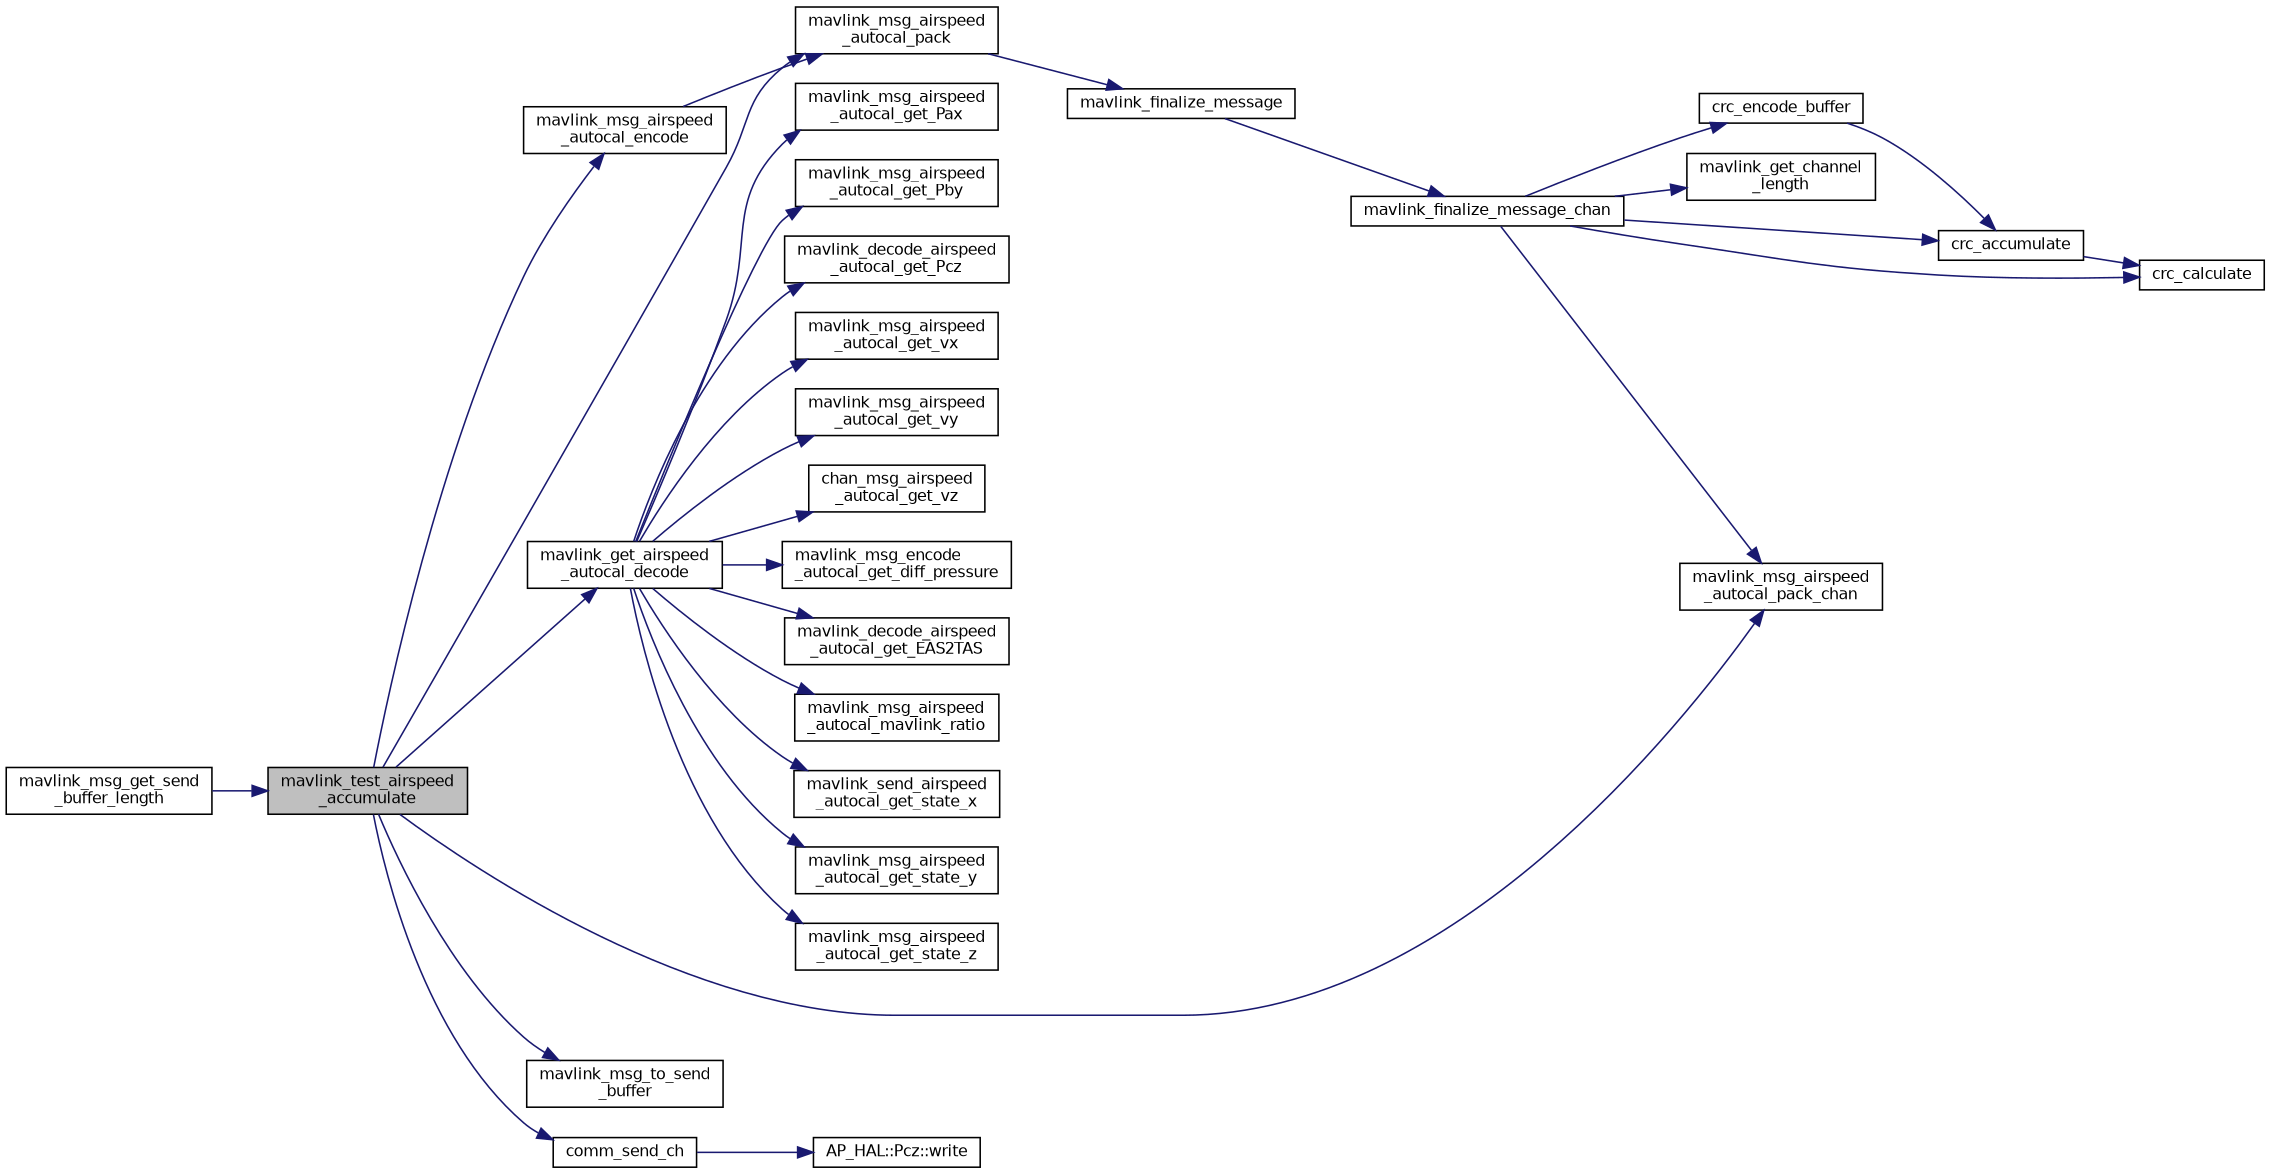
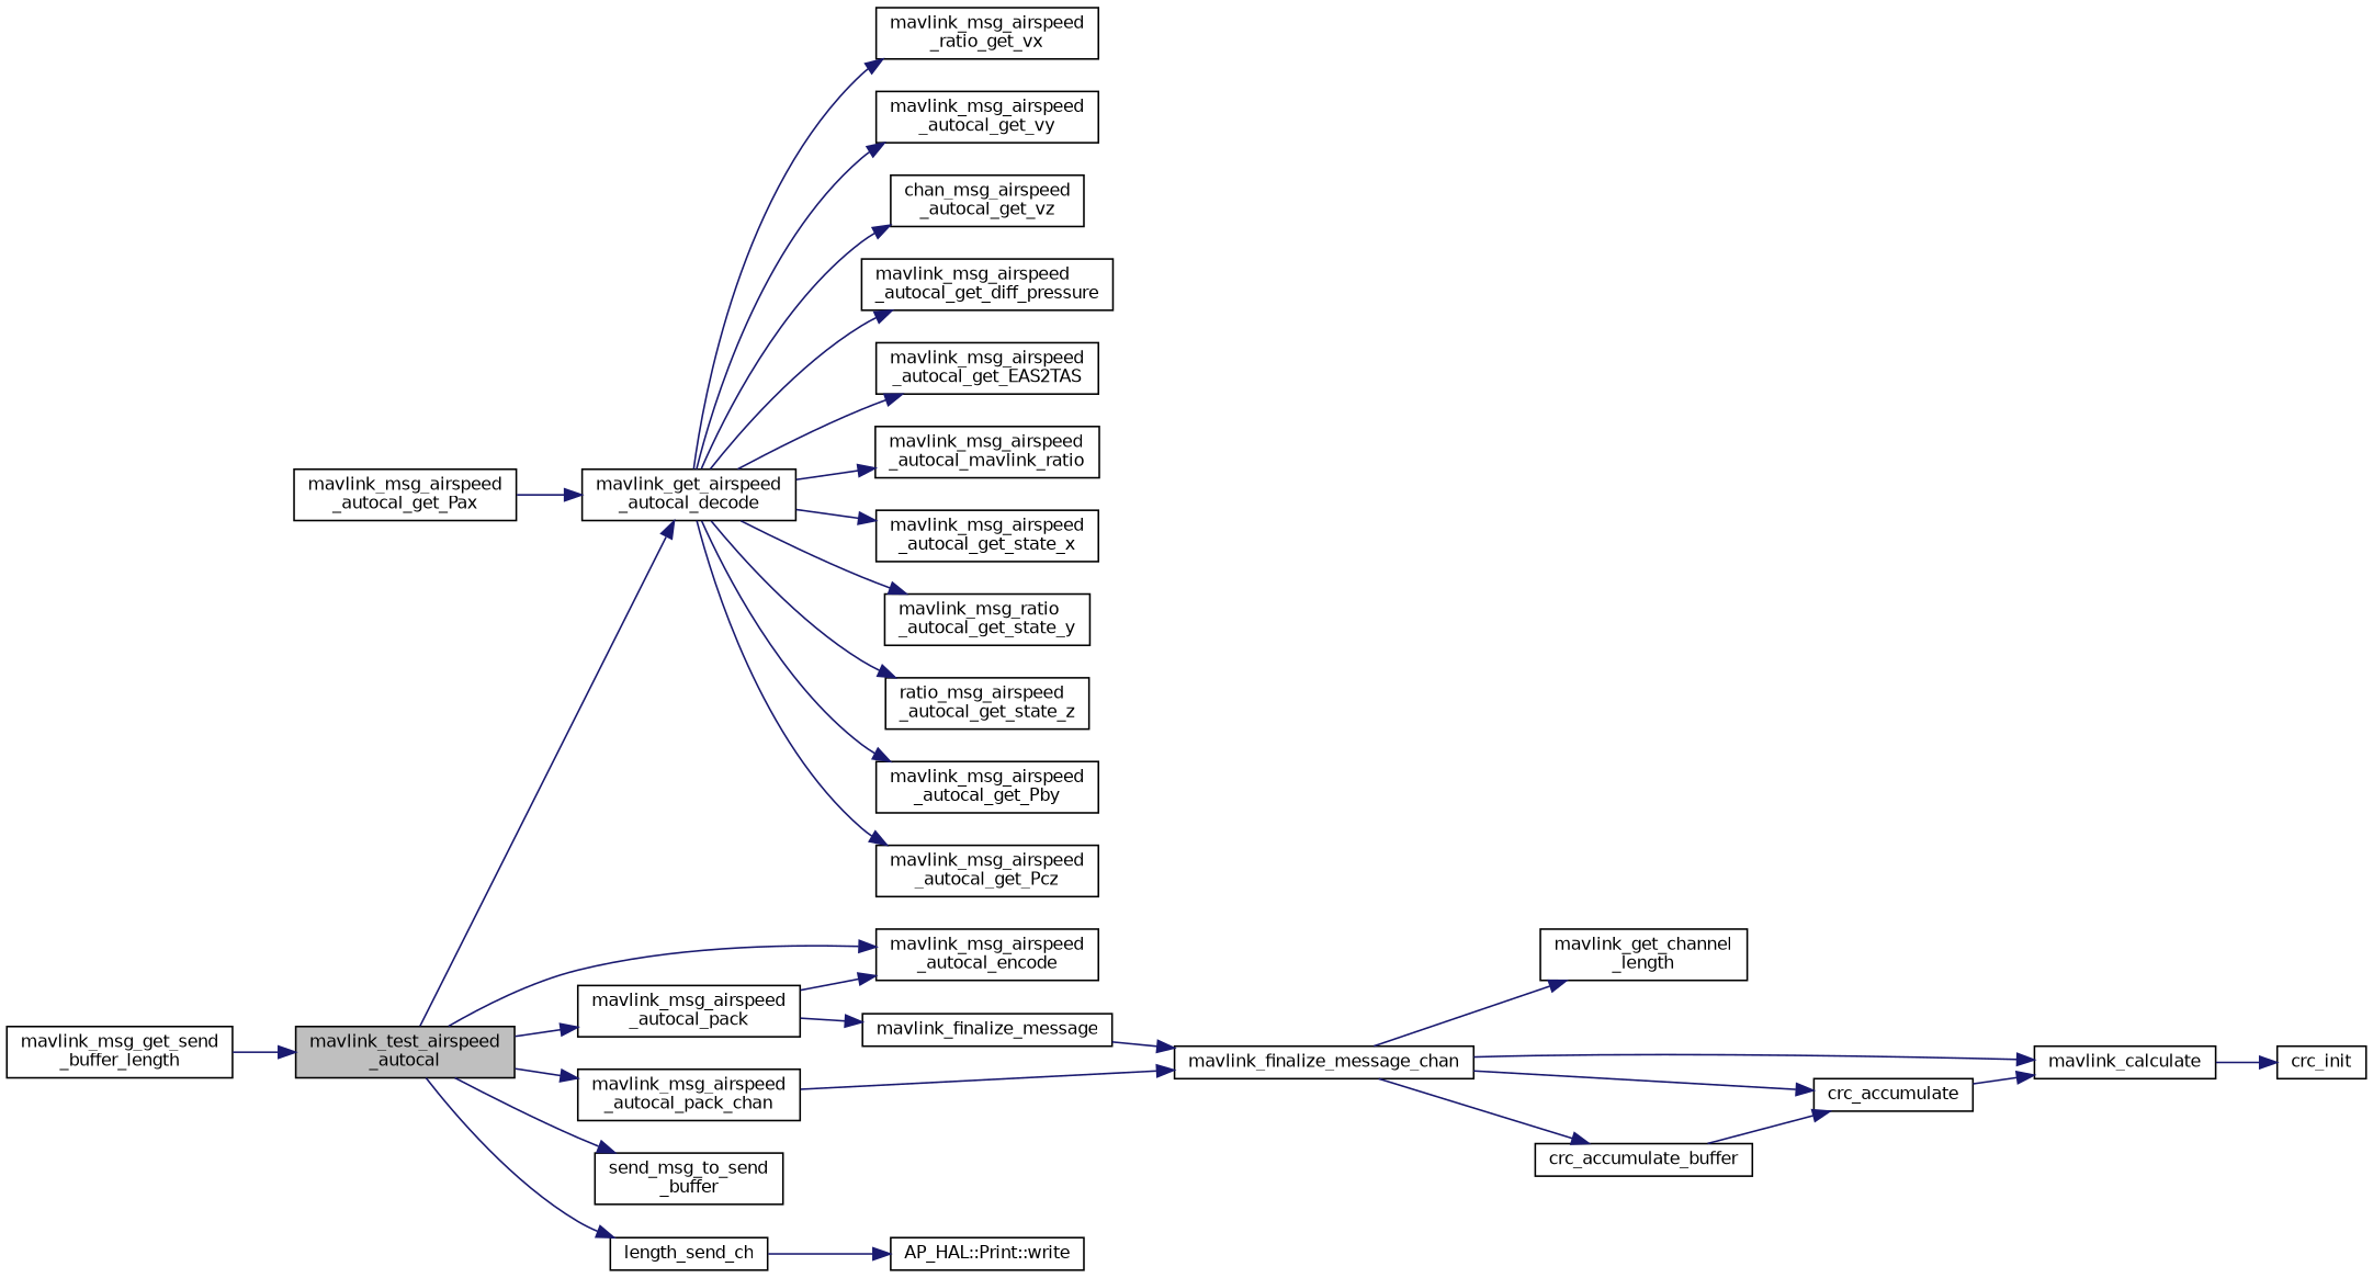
  digraph {
    rankdir=LR
    node [color=black fillcolor=white fontname=Helvetica fontsize=10 shape=record style=filled]
    edge [color=midnightblue fontname=Helvetica fontsize=10 labelfontname=Helvetica labelfontsize=10 style=solid]
-   n1 [fillcolor=grey75 fontcolor=black height=0.2 label="mavlink_test_airspeed\l_accumulate" width=0.4]
+   n1 [fillcolor=grey75 fontcolor=black height=0.2 label="mavlink_test_airspeed\l_autocal" width=0.4]
    n2 [height=0.2 label="mavlink_msg_airspeed\l_autocal_encode" width=0.4]
    n3 [height=0.2 label="mavlink_msg_airspeed\l_autocal_pack" width=0.4]
    n4 [height=0.2 label="mavlink_get_airspeed\l_autocal_decode" width=0.4]
    n5 [height=0.2 label="mavlink_msg_airspeed\l_autocal_pack_chan" width=0.4]
-   n6 [height=0.2 label="mavlink_msg_to_send\l_buffer" width=0.4]
-   n7 [height=0.2 label=comm_send_ch width=0.4]
+   n6 [height=0.2 label="send_msg_to_send\l_buffer" width=0.4]
+   n7 [height=0.2 label=length_send_ch width=0.4]
    n8 [height=0.2 label=mavlink_finalize_message width=0.4]
-   n9 [height=0.2 label="mavlink_msg_airspeed\l_autocal_get_vx" width=0.4]
+   n9 [height=0.2 label="mavlink_msg_airspeed\l_ratio_get_vx" width=0.4]
    n10 [height=0.2 label="mavlink_msg_airspeed\l_autocal_get_vy" width=0.4]
    n11 [height=0.2 label="chan_msg_airspeed\l_autocal_get_vz" width=0.4]
-   n12 [height=0.2 label="mavlink_msg_encode\l_autocal_get_diff_pressure" width=0.4]
-   n13 [height=0.2 label="mavlink_decode_airspeed\l_autocal_get_EAS2TAS" width=0.4]
+   n12 [height=0.2 label="mavlink_msg_airspeed\l_autocal_get_diff_pressure" width=0.4]
+   n13 [height=0.2 label="mavlink_msg_airspeed\l_autocal_get_EAS2TAS" width=0.4]
    n14 [height=0.2 label="mavlink_msg_airspeed\l_autocal_mavlink_ratio" width=0.4]
-   n15 [height=0.2 label="mavlink_send_airspeed\l_autocal_get_state_x" width=0.4]
-   n16 [height=0.2 label="mavlink_msg_airspeed\l_autocal_get_state_y" width=0.4]
-   n17 [height=0.2 label="mavlink_msg_airspeed\l_autocal_get_state_z" width=0.4]
+   n15 [height=0.2 label="mavlink_msg_airspeed\l_autocal_get_state_x" width=0.4]
+   n16 [height=0.2 label="mavlink_msg_ratio\l_autocal_get_state_y" width=0.4]
+   n17 [height=0.2 label="ratio_msg_airspeed\l_autocal_get_state_z" width=0.4]
    n18 [height=0.2 label="mavlink_msg_airspeed\l_autocal_get_Pax" width=0.4]
    n19 [height=0.2 label="mavlink_msg_airspeed\l_autocal_get_Pby" width=0.4]
-   n20 [height=0.2 label="mavlink_decode_airspeed\l_autocal_get_Pcz" width=0.4]
+   n20 [height=0.2 label="mavlink_msg_airspeed\l_autocal_get_Pcz" width=0.4]
    n21 [height=0.2 label=mavlink_finalize_message_chan width=0.4]
    n22 [height=0.2 label="mavlink_msg_get_send\l_buffer_length" width=0.4]
-   n23 [height=0.2 label="AP_HAL::Pcz::write" width=0.4]
+   n23 [height=0.2 label="AP_HAL::Print::write" width=0.4]
    n24 [height=0.2 label="mavlink_get_channel\l_length" width=0.4]
-   n25 [height=0.2 label=crc_calculate width=0.4]
+   n25 [height=0.2 label=mavlink_calculate width=0.4]
    n26 [height=0.2 label=crc_accumulate width=0.4]
-   n27 [height=0.2 label=crc_encode_buffer width=0.4]
+   n27 [height=0.2 label=crc_accumulate_buffer width=0.4]
+   n28 [height=0.2 label=crc_init width=0.4]
    n1 -> n2
    n1 -> n3
    n1 -> n4
    n1 -> n5
    n1 -> n6
    n1 -> n7
-   n2 -> n3
+   n3 -> n2
    n3 -> n8
    n4 -> n9
    n4 -> n10
    n4 -> n11
    n4 -> n12
    n4 -> n13
    n4 -> n14
    n4 -> n15
    n4 -> n16
    n4 -> n17
-   n4 -> n18
+   n18 -> n4
    n4 -> n19
    n4 -> n20
-   n21 -> n5
+   n5 -> n21
    n7 -> n23
    n8 -> n21
    n21 -> n24
    n21 -> n25
    n21 -> n26
    n21 -> n27
    n22 -> n1
+   n25 -> n28
    n26 -> n25
    n27 -> n26
  }
